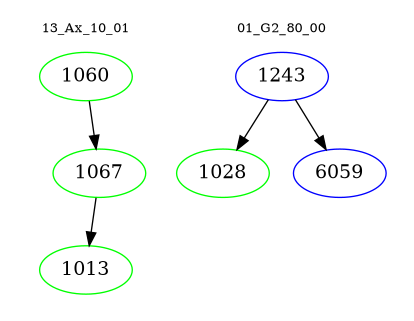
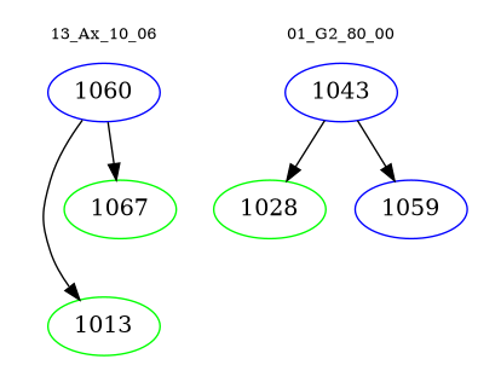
  digraph {
    node [color=blue]
    edge [color=black]
-   n1 [color=green label=1060]
+   n1 [label=1060]
    n2 [color=green label=1013]
    n3 [color=green label=1067]
-   n4 [label=1243]
+   n4 [label=1043]
    n5 [color=green label=1028]
-   n6 [label=6059]
+   n6 [label=1059]
    subgraph cluster_1 {
      color=white
      fontsize=10
-     label="13_Ax_10_01"
+     label="13_Ax_10_06"
      n1
      n2
      n3
    }
    subgraph cluster_2 {
      color=white
      fontsize=10
      label="01_G2_80_00"
      n4
      n5
      n6
    }
-   n3 -> n2
+   n1 -> n2
    n1 -> n3
    n4 -> n5
    n4 -> n6
  }
